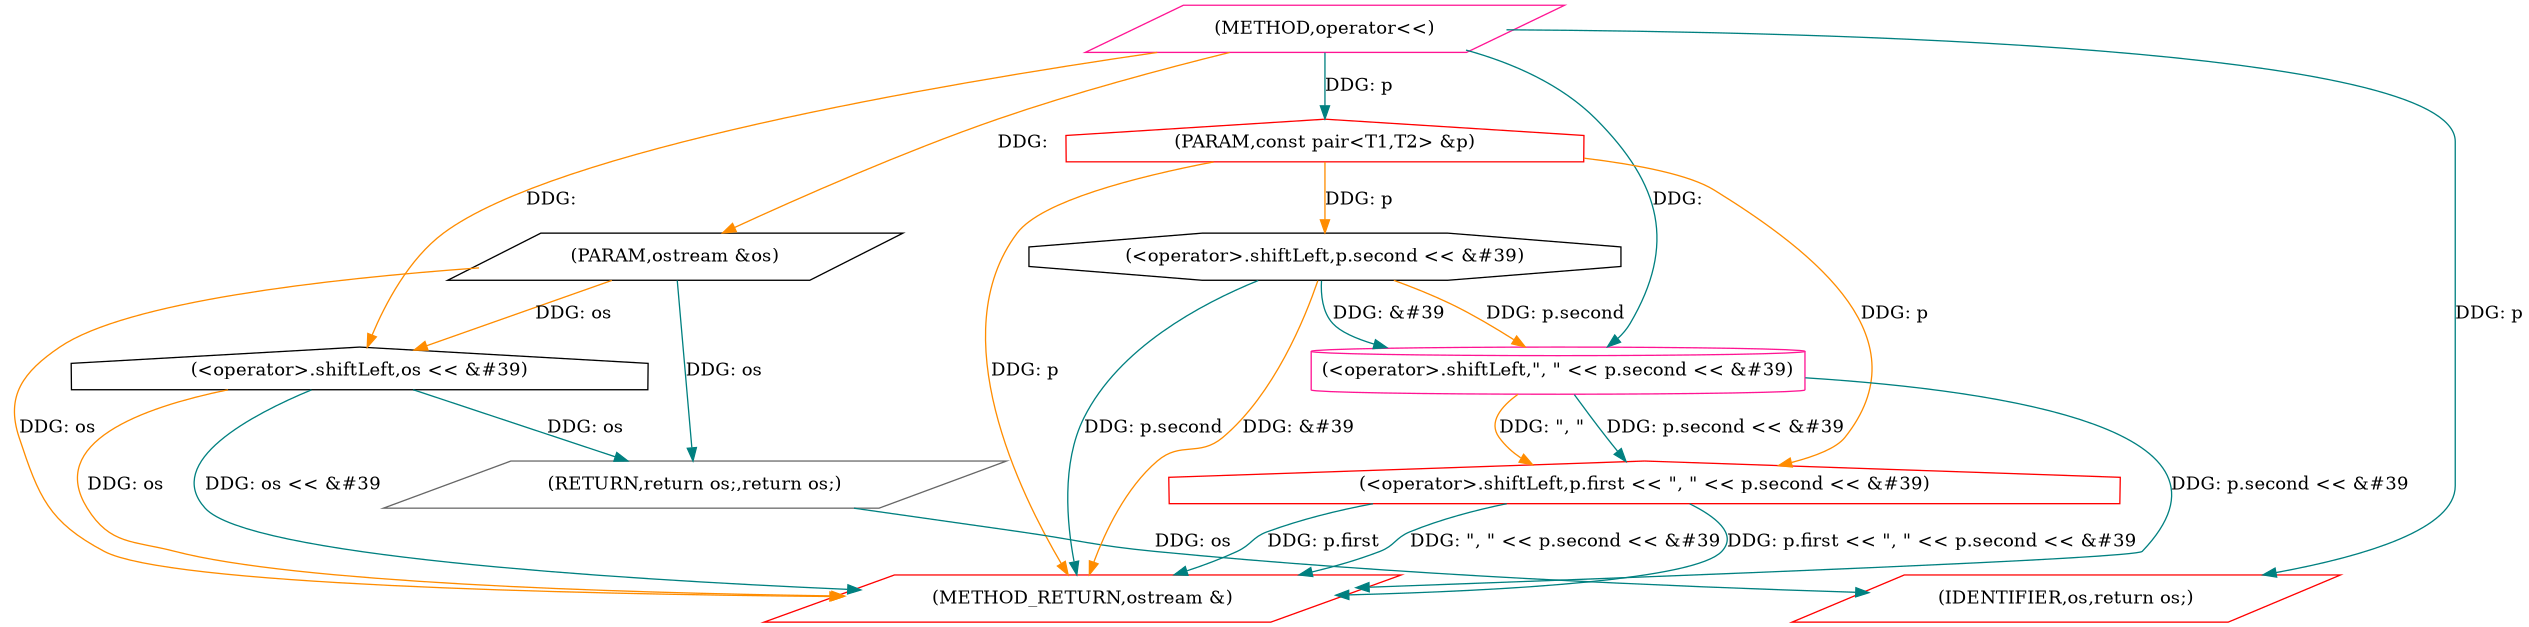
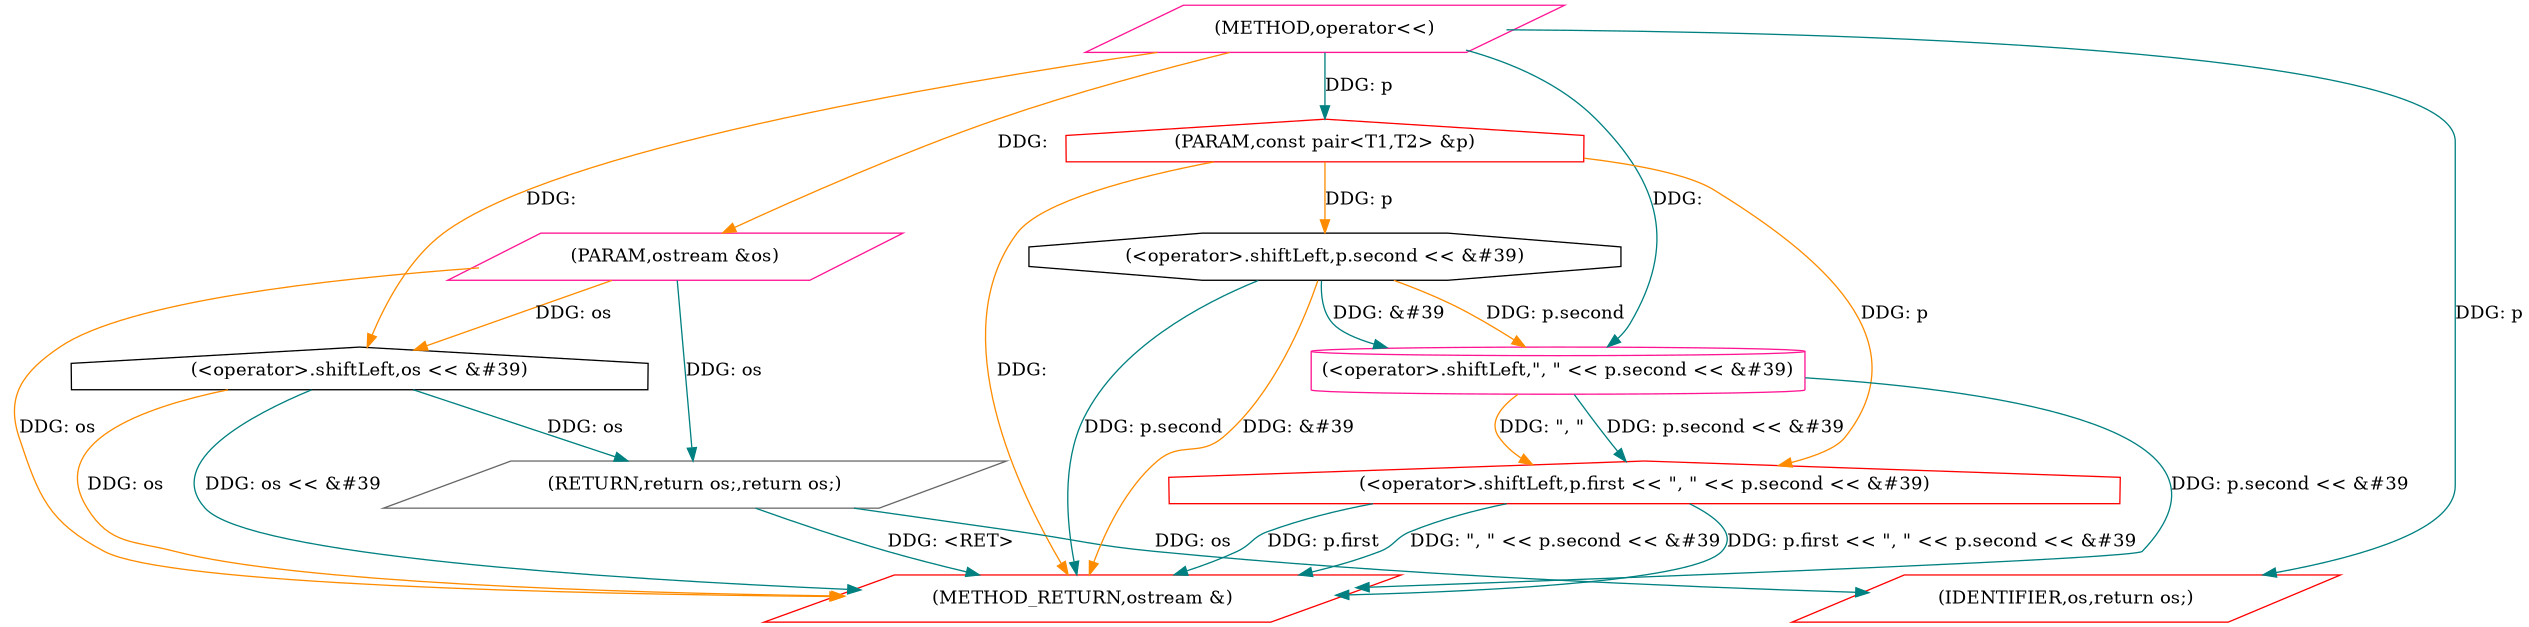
  digraph {
    node [color=red shape=parallelogram]
    edge [color=teal]
    n1 [color=deeppink label="(METHOD,operator<<)"]
-   n2 [color=black label="(PARAM,ostream &os)"]
+   n2 [color=deeppink label="(PARAM,ostream &os)"]
    n3 [label="(PARAM,const pair<T1,T2> &p)" shape=house]
    n4 [color=black label="(<operator>.shiftLeft,os << &#39)" shape=house]
    n5 [label="(IDENTIFIER,os,return os;)"]
    n6 [color=deeppink label="(<operator>.shiftLeft,\", \" << p.second << &#39)" shape=cylinder]
    n7 [label="(METHOD_RETURN,ostream &)"]
    n8 [color=gray40 label="(RETURN,return os;,return os;)"]
    n9 [label="(<operator>.shiftLeft,p.first << \", \" << p.second << &#39)" shape=house]
    n10 [color=black label="(<operator>.shiftLeft,p.second << &#39)" shape=octagon]
    n1 -> n2 [color=darkorange label="DDG: "]
    n1 -> n3 [label="DDG: p"]
    n1 -> n4 [color=darkorange label="DDG: "]
    n1 -> n5 [label="DDG: p"]
    n1 -> n6 [label="DDG: "]
    n2 -> n4 [color=darkorange label="DDG: os"]
    n2 -> n7 [color=darkorange label="DDG: os"]
    n2 -> n8 [label="DDG: os"]
-   n3 -> n7 [color=darkorange label="DDG: p"]
+   n3 -> n7 [color=darkorange label="DDG: "]
    n3 -> n9 [color=darkorange label="DDG: p"]
    n3 -> n10 [color=darkorange label="DDG: p"]
    n4 -> n7 [color=darkorange label="DDG: os"]
    n4 -> n7 [label="DDG: os << &#39"]
    n4 -> n8 [label="DDG: os"]
    n6 -> n7 [label="DDG: p.second << &#39"]
    n6 -> n9 [label="DDG: p.second << &#39"]
    n6 -> n9 [color=darkorange label="DDG: \", \""]
    n8 -> n5 [label="DDG: os"]
+   n8 -> n7 [label="DDG: <RET>"]
    n9 -> n7 [label="DDG: p.first"]
    n9 -> n7 [label="DDG: \", \" << p.second << &#39"]
    n9 -> n7 [label="DDG: p.first << \", \" << p.second << &#39"]
    n10 -> n6 [color=darkorange label="DDG: p.second"]
    n10 -> n6 [label="DDG: &#39"]
    n10 -> n7 [label="DDG: p.second"]
    n10 -> n7 [color=darkorange label="DDG: &#39"]
  }
